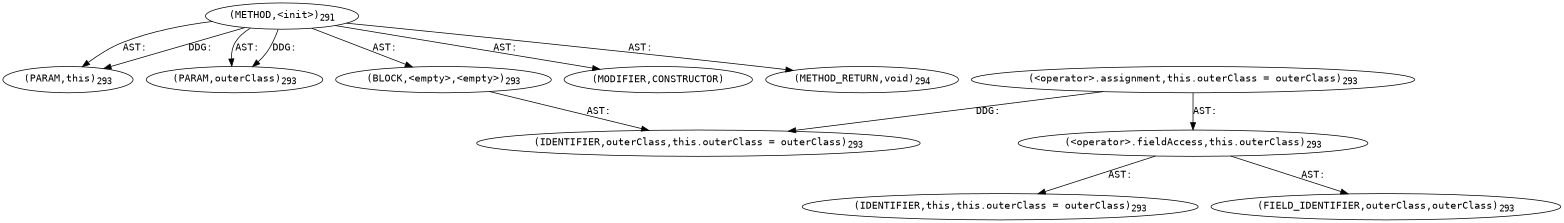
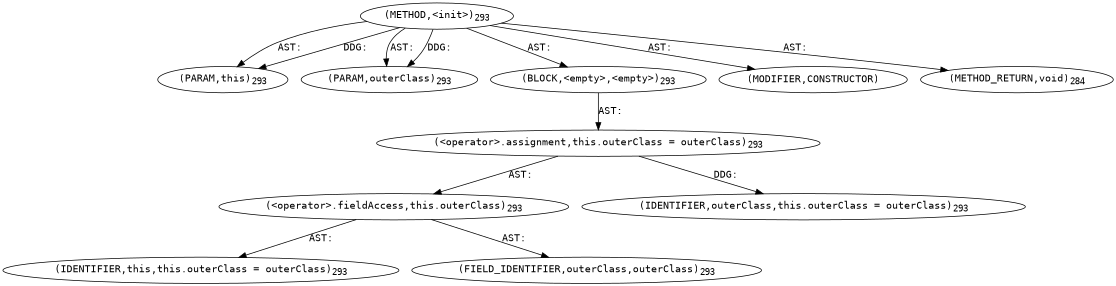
  digraph {
    fontname="DejaVu Sans Mono"
    node [fontname="DejaVu Sans Mono"]
    edge [fontname="DejaVu Sans Mono"]
-   n1 [label=<(METHOD,&lt;init&gt;)<SUB>291</SUB>>]
+   n1 [label=<(METHOD,&lt;init&gt;)<SUB>293</SUB>>]
    n2 [label=<(PARAM,this)<SUB>293</SUB>>]
    n3 [label=<(PARAM,outerClass)<SUB>293</SUB>>]
    n4 [label=<(BLOCK,&lt;empty&gt;,&lt;empty&gt;)<SUB>293</SUB>>]
    n5 [label=<(MODIFIER,CONSTRUCTOR)>]
-   n6 [label=<(METHOD_RETURN,void)<SUB>294</SUB>>]
+   n6 [label=<(METHOD_RETURN,void)<SUB>284</SUB>>]
    n7 [label=<(&lt;operator&gt;.assignment,this.outerClass = outerClass)<SUB>293</SUB>>]
    n8 [label=<(&lt;operator&gt;.fieldAccess,this.outerClass)<SUB>293</SUB>>]
    n9 [label=<(IDENTIFIER,outerClass,this.outerClass = outerClass)<SUB>293</SUB>>]
    n10 [label=<(IDENTIFIER,this,this.outerClass = outerClass)<SUB>293</SUB>>]
    n11 [label=<(FIELD_IDENTIFIER,outerClass,outerClass)<SUB>293</SUB>>]
    n1 -> n2 [label="AST: "]
    n1 -> n2 [label="DDG: "]
    n1 -> n3 [label="AST: "]
    n1 -> n3 [label="DDG: "]
    n1 -> n4 [label="AST: "]
    n1 -> n5 [label="AST: "]
    n1 -> n6 [label="AST: "]
-   n4 -> n9 [label="AST: "]
+   n4 -> n7 [label="AST: "]
    n7 -> n8 [label="AST: "]
    n7 -> n9 [label="DDG: "]
    n8 -> n10 [label="AST: "]
    n8 -> n11 [label="AST: "]
  }
